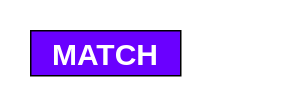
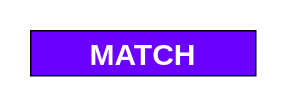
  <mxCell id="0" />
  <mxCell id="1" parent="0" />
- <mxCell id="2" value="MATCH" style="rounded=0;whiteSpace=wrap;html=1;fillColor=#6a00ff;fontColor=#ffffff;strokeColor=#000000;fontSize=20;fontStyle=1" parent="1" vertex="1"><mxGeometry x="20" y="20" width="100" height="30" as="geometry" /></mxCell>
+ <mxCell id="2" value="MATCH" style="rounded=0;whiteSpace=wrap;html=1;fillColor=#6a00ff;fontColor=#ffffff;strokeColor=#000000;fontSize=20;fontStyle=1" parent="1" vertex="1"><mxGeometry x="20" y="20" width="150" height="30" as="geometry" /></mxCell>
